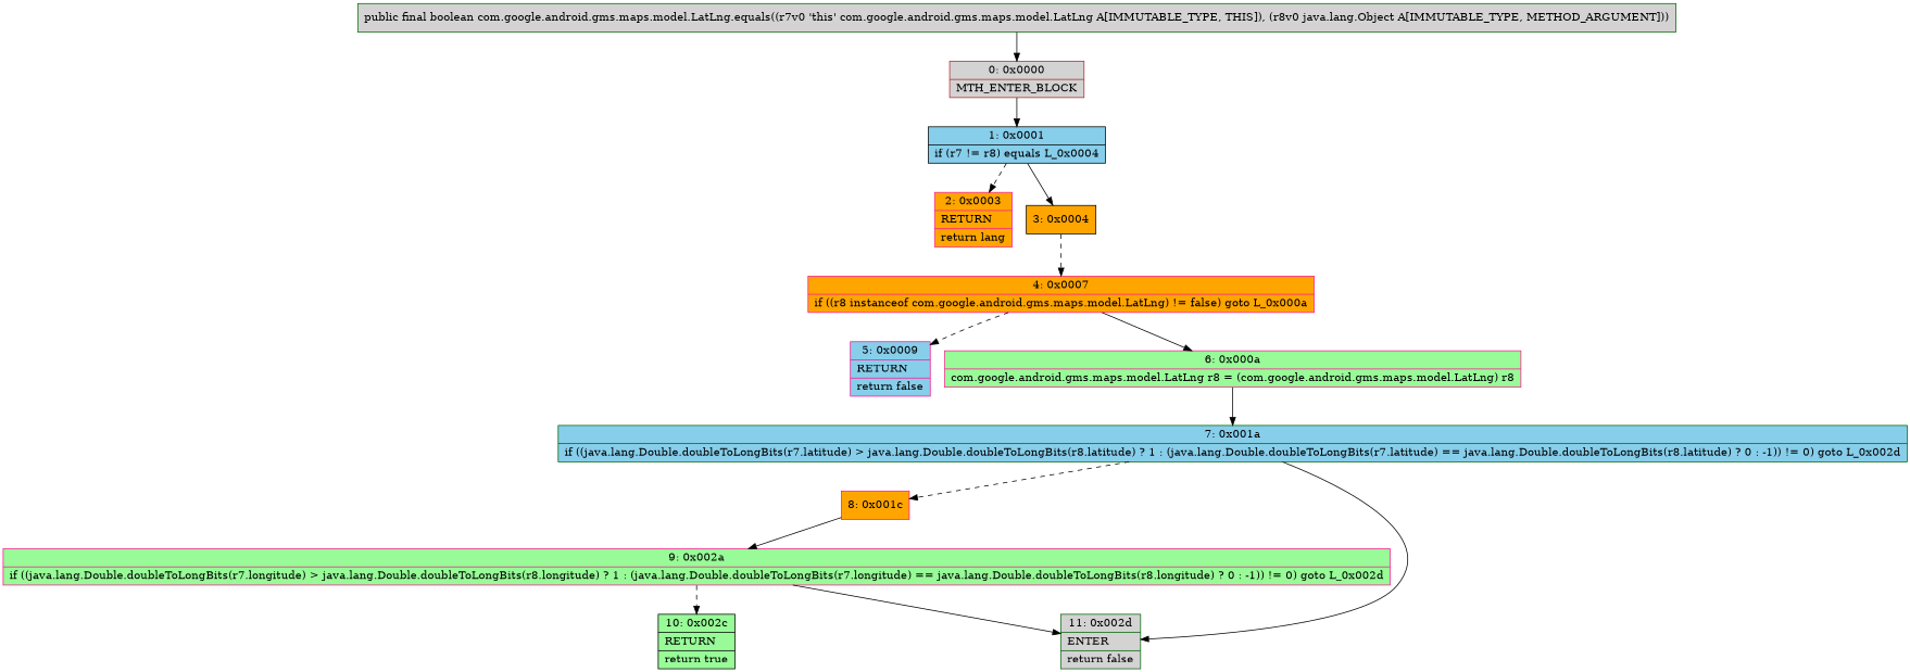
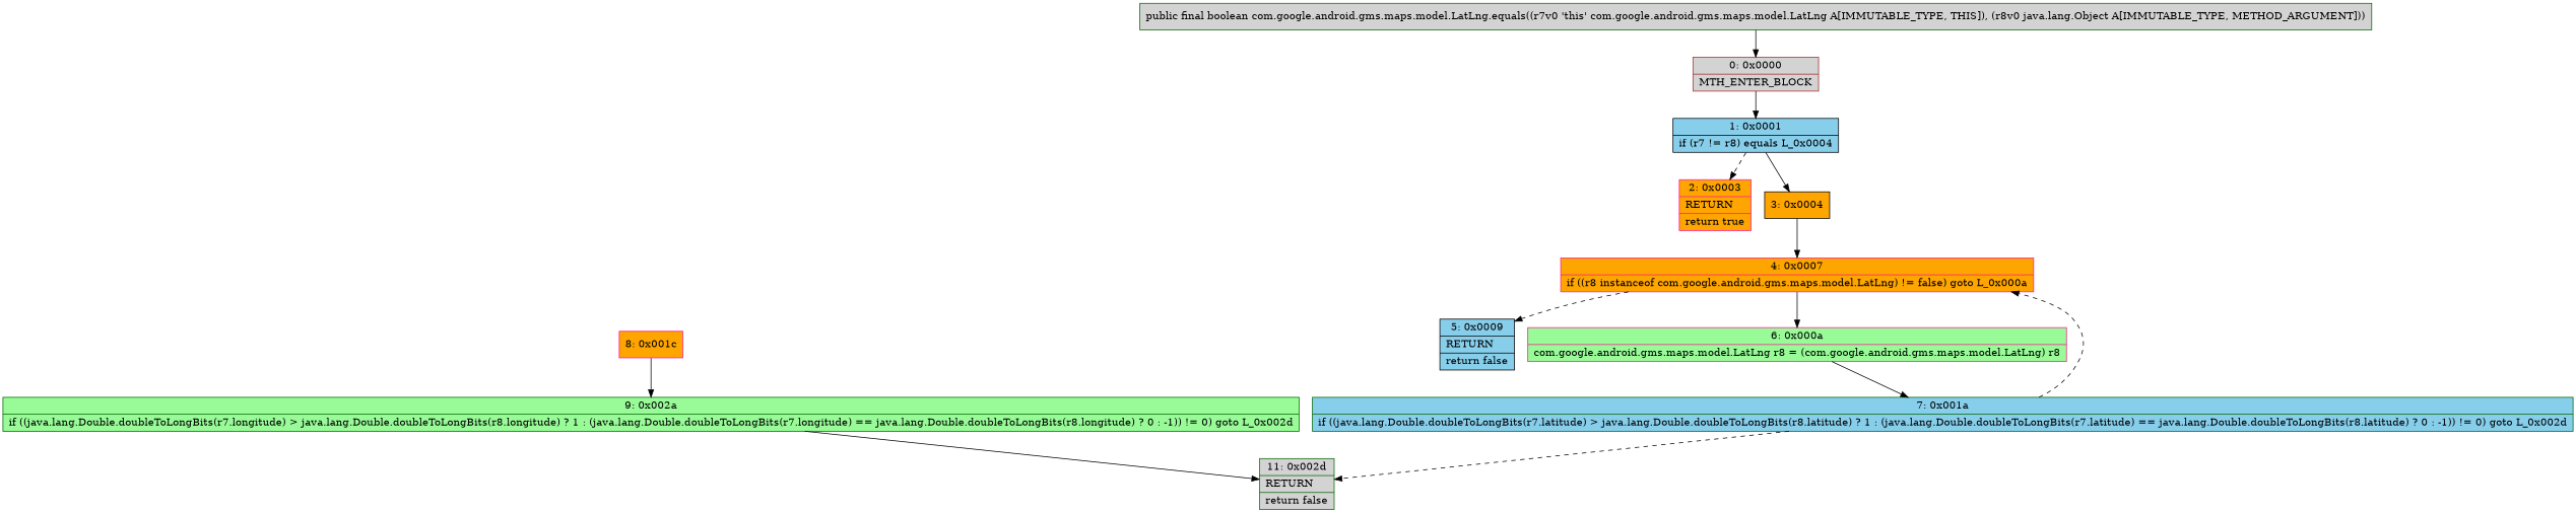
  digraph {
    node [color=deeppink fillcolor=orange shape=record style=filled]
    n1 [color=brown fillcolor=lightgrey label="{0\:\ 0x0000|MTH_ENTER_BLOCK\l}"]
    n2 [color=black fillcolor=skyblue label="{1\:\ 0x0001|if (r7 != r8) equals L_0x0004\l}"]
-   n3 [label="{2\:\ 0x0003|RETURN\l|return lang\l}"]
+   n3 [label="{2\:\ 0x0003|RETURN\l|return true\l}"]
    n4 [color=black label="{3\:\ 0x0004}"]
    n5 [label="{4\:\ 0x0007|if ((r8 instanceof com.google.android.gms.maps.model.LatLng) != false) goto L_0x000a\l}"]
-   n6 [fillcolor=skyblue label="{5\:\ 0x0009|RETURN\l|return false\l}"]
+   n6 [color=black fillcolor=skyblue label="{5\:\ 0x0009|RETURN\l|return false\l}"]
    n7 [fillcolor=palegreen label="{6\:\ 0x000a|com.google.android.gms.maps.model.LatLng r8 = (com.google.android.gms.maps.model.LatLng) r8\l}"]
    n8 [color=darkgreen fillcolor=skyblue label="{7\:\ 0x001a|if ((java.lang.Double.doubleToLongBits(r7.latitude) \> java.lang.Double.doubleToLongBits(r8.latitude) ? 1 : (java.lang.Double.doubleToLongBits(r7.latitude) == java.lang.Double.doubleToLongBits(r8.latitude) ? 0 : \-1)) != 0) goto L_0x002d\l}"]
    n9 [label="{8\:\ 0x001c}"]
-   n10 [color=darkgreen fillcolor=lightgrey label="{11\:\ 0x002d|ENTER\l|return false\l}"]
-   n11 [fillcolor=palegreen label="{9\:\ 0x002a|if ((java.lang.Double.doubleToLongBits(r7.longitude) \> java.lang.Double.doubleToLongBits(r8.longitude) ? 1 : (java.lang.Double.doubleToLongBits(r7.longitude) == java.lang.Double.doubleToLongBits(r8.longitude) ? 0 : \-1)) != 0) goto L_0x002d\l}"]
-   n12 [color=black fillcolor=palegreen label="{10\:\ 0x002c|RETURN\l|return true\l}"]
+   n10 [color=darkgreen fillcolor=lightgrey label="{11\:\ 0x002d|RETURN\l|return false\l}"]
+   n11 [color=darkgreen fillcolor=palegreen label="{9\:\ 0x002a|if ((java.lang.Double.doubleToLongBits(r7.longitude) \> java.lang.Double.doubleToLongBits(r8.longitude) ? 1 : (java.lang.Double.doubleToLongBits(r7.longitude) == java.lang.Double.doubleToLongBits(r8.longitude) ? 0 : \-1)) != 0) goto L_0x002d\l}"]
    n13 [color=darkgreen fillcolor=lightgrey label="{public final boolean com.google.android.gms.maps.model.LatLng.equals((r7v0 'this' com.google.android.gms.maps.model.LatLng A[IMMUTABLE_TYPE, THIS]), (r8v0 java.lang.Object A[IMMUTABLE_TYPE, METHOD_ARGUMENT])) }"]
    n1 -> n2
    n2 -> n3 [style=dashed]
    n2 -> n4
-   n4 -> n5 [style=dashed]
+   n4 -> n5
    n5 -> n6 [style=dashed]
    n5 -> n7
    n7 -> n8
-   n8 -> n9 [style=dashed]
-   n8 -> n10
+   n8 -> n5 [style=dashed]
+   n8 -> n10 [style=dashed]
    n9 -> n11
    n11 -> n10
-   n11 -> n12 [style=dashed]
    n13 -> n1
  }
